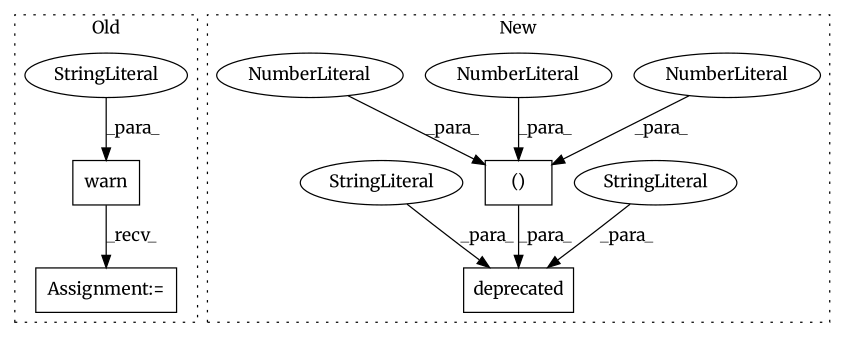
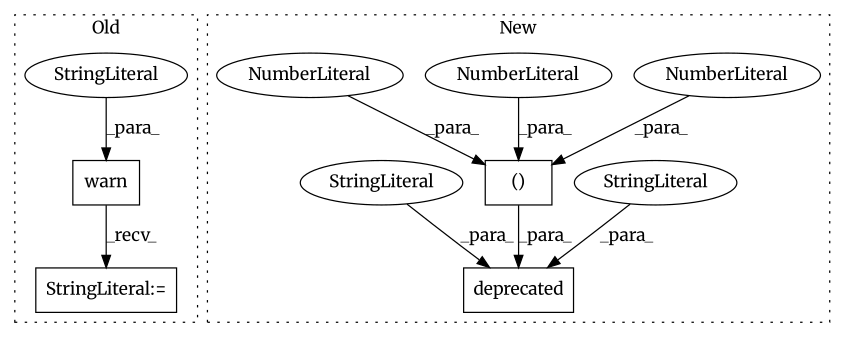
  digraph {
    fontname=Merriweather
    node [a=45 fontname=Merriweather l=1 s=16164 shape=ellipse]
    edge [fontname=Merriweather]
    n1 [a=32 l="5,1" label=warn s="16380,16780" shape=box]
-   n2 [a=7 l=8 label="Assignment:=" s=16270 shape=box]
+   n2 [a=7 l=8 label="StringLiteral:=" s=16270 shape=box]
    n3 [l=395 label=StringLiteral s=16385]
    n4 [a=32 l="16,1" label=deprecated s="16148,16541" shape=box]
    n5 [l=17 label=StringLiteral s=16196]
    n6 [a=106 l=30 label="()" shape=box]
    n7 [a=34 label=NumberLiteral s=16193]
    n8 [a=34 label=NumberLiteral]
    n9 [a=34 l=2 label=NumberLiteral s=16178]
    n10 [l=18 label=StringLiteral s=16214]
    subgraph cluster_1 {
      label=Old
      style=dotted
      n1
      n2
      n3
    }
    subgraph cluster_2 {
      label=New
      style=dotted
      n4
      n5
      n6
      n7
      n8
      n9
      n10
    }
    n1 -> n2 [label=_recv_]
    n3 -> n1 [label=_para_]
    n5 -> n4 [label=_para_]
    n6 -> n4 [label=_para_]
    n7 -> n6 [label=_para_]
    n8 -> n6 [label=_para_]
    n9 -> n6 [label=_para_]
    n10 -> n4 [label=_para_]
  }
